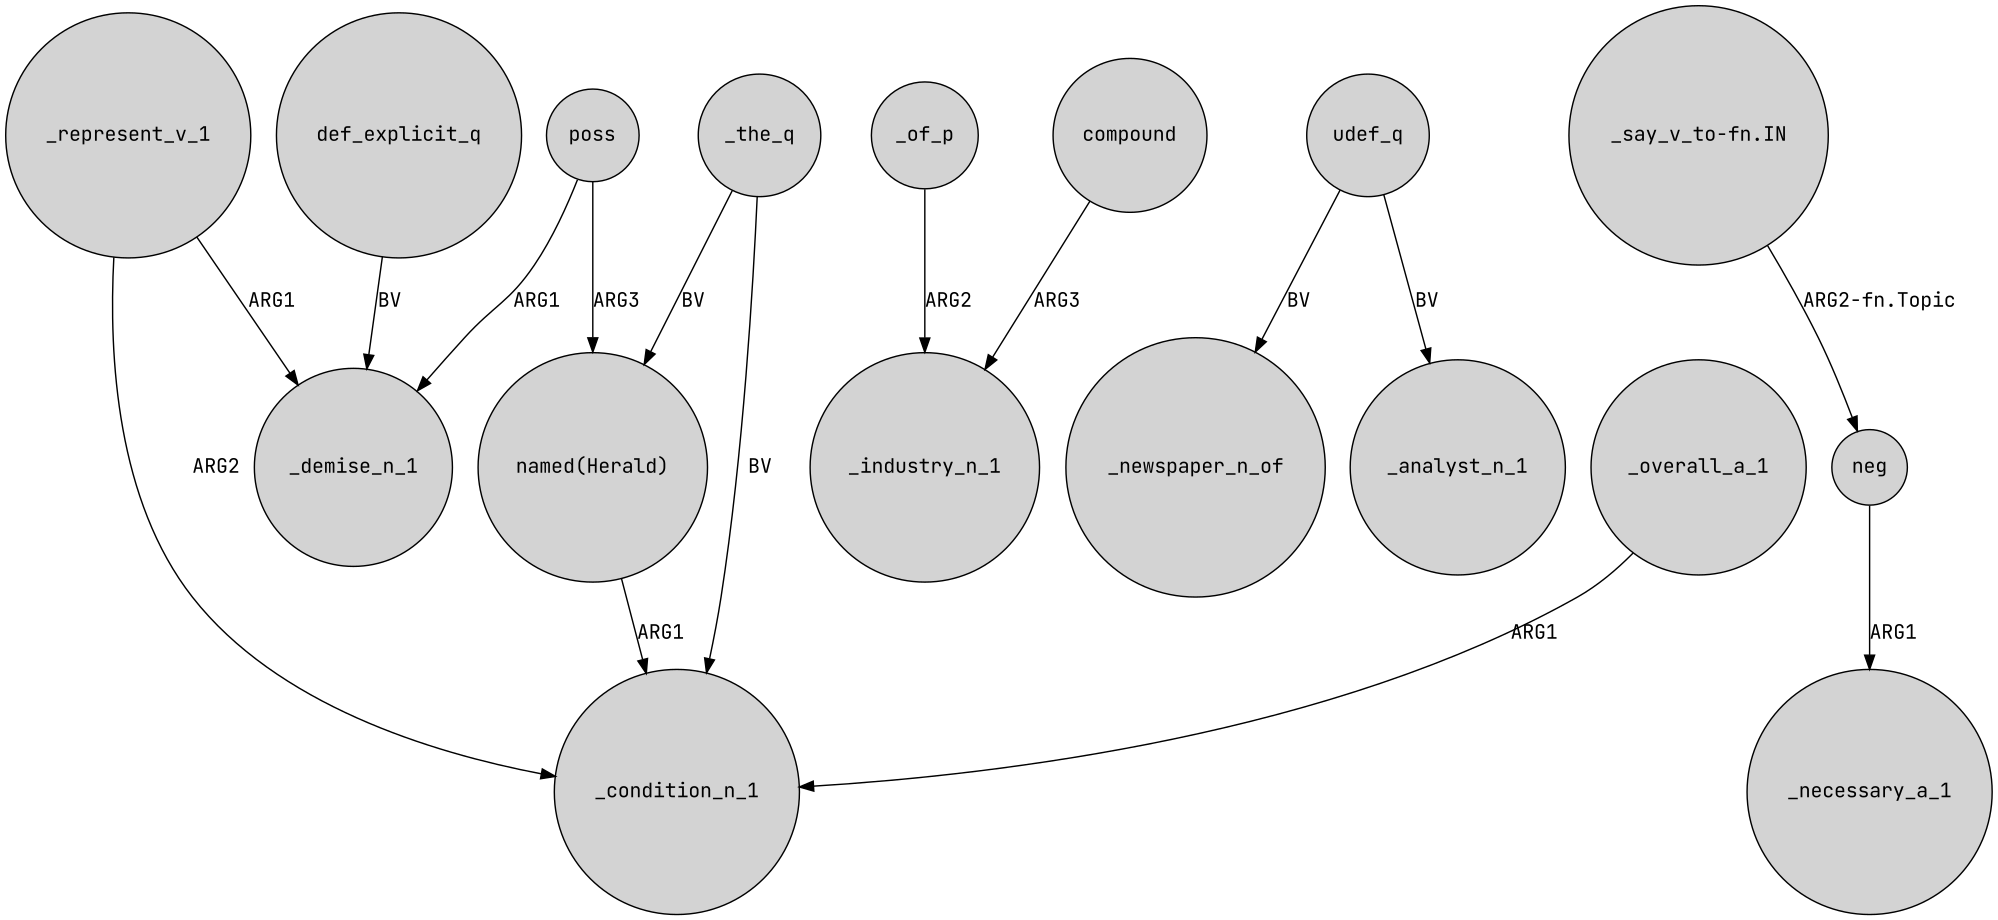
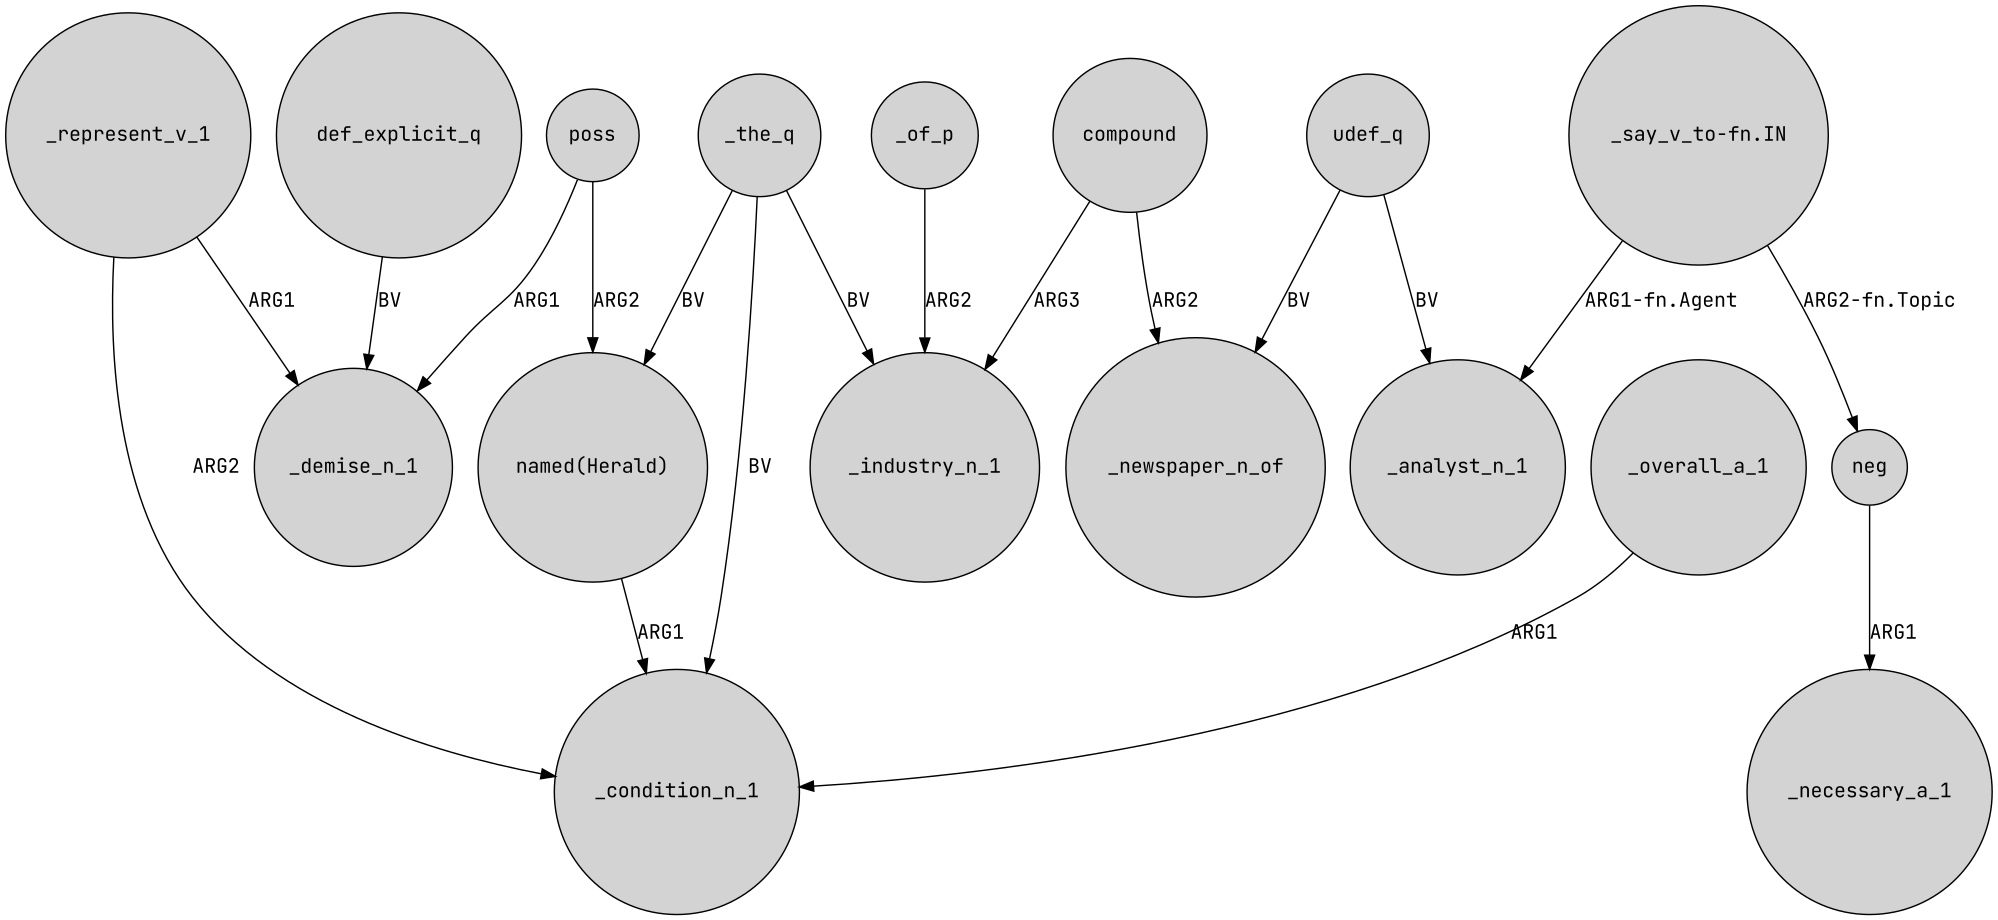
  digraph {
    fontname="JetBrains Mono"
    node [fontname="JetBrains Mono" shape=circle style=filled]
    edge [fontname="JetBrains Mono"]
    poss
    _demise_n_1
    "named(Herald)"
    _condition_n_1
    neg
    _necessary_a_1
    _represent_v_1
    udef_q
    _newspaper_n_of
    _analyst_n_1
    _of_p
    _industry_n_1
    _the_q
    compound
    _overall_a_1
    "_say_v_to-fn.IN"
    def_explicit_q
    poss -> _demise_n_1 [label=ARG1]
-   poss -> "named(Herald)" [label=ARG3]
+   poss -> "named(Herald)" [label=ARG2]
    "named(Herald)" -> _condition_n_1 [label=ARG1]
    neg -> _necessary_a_1 [label=ARG1]
    _represent_v_1 -> _demise_n_1 [label=ARG1]
    _represent_v_1 -> _condition_n_1 [label=ARG2]
    udef_q -> _newspaper_n_of [label=BV]
    udef_q -> _analyst_n_1 [label=BV]
    _of_p -> _industry_n_1 [label=ARG2]
    _the_q -> "named(Herald)" [label=BV]
    _the_q -> _condition_n_1 [label=BV]
+   _the_q -> _industry_n_1 [label=BV]
+   compound -> _newspaper_n_of [label=ARG2]
    compound -> _industry_n_1 [label=ARG3]
    _overall_a_1 -> _condition_n_1 [label=ARG1]
    "_say_v_to-fn.IN" -> neg [label="ARG2-fn.Topic"]
+   "_say_v_to-fn.IN" -> _analyst_n_1 [label="ARG1-fn.Agent"]
    def_explicit_q -> _demise_n_1 [label=BV]
  }
